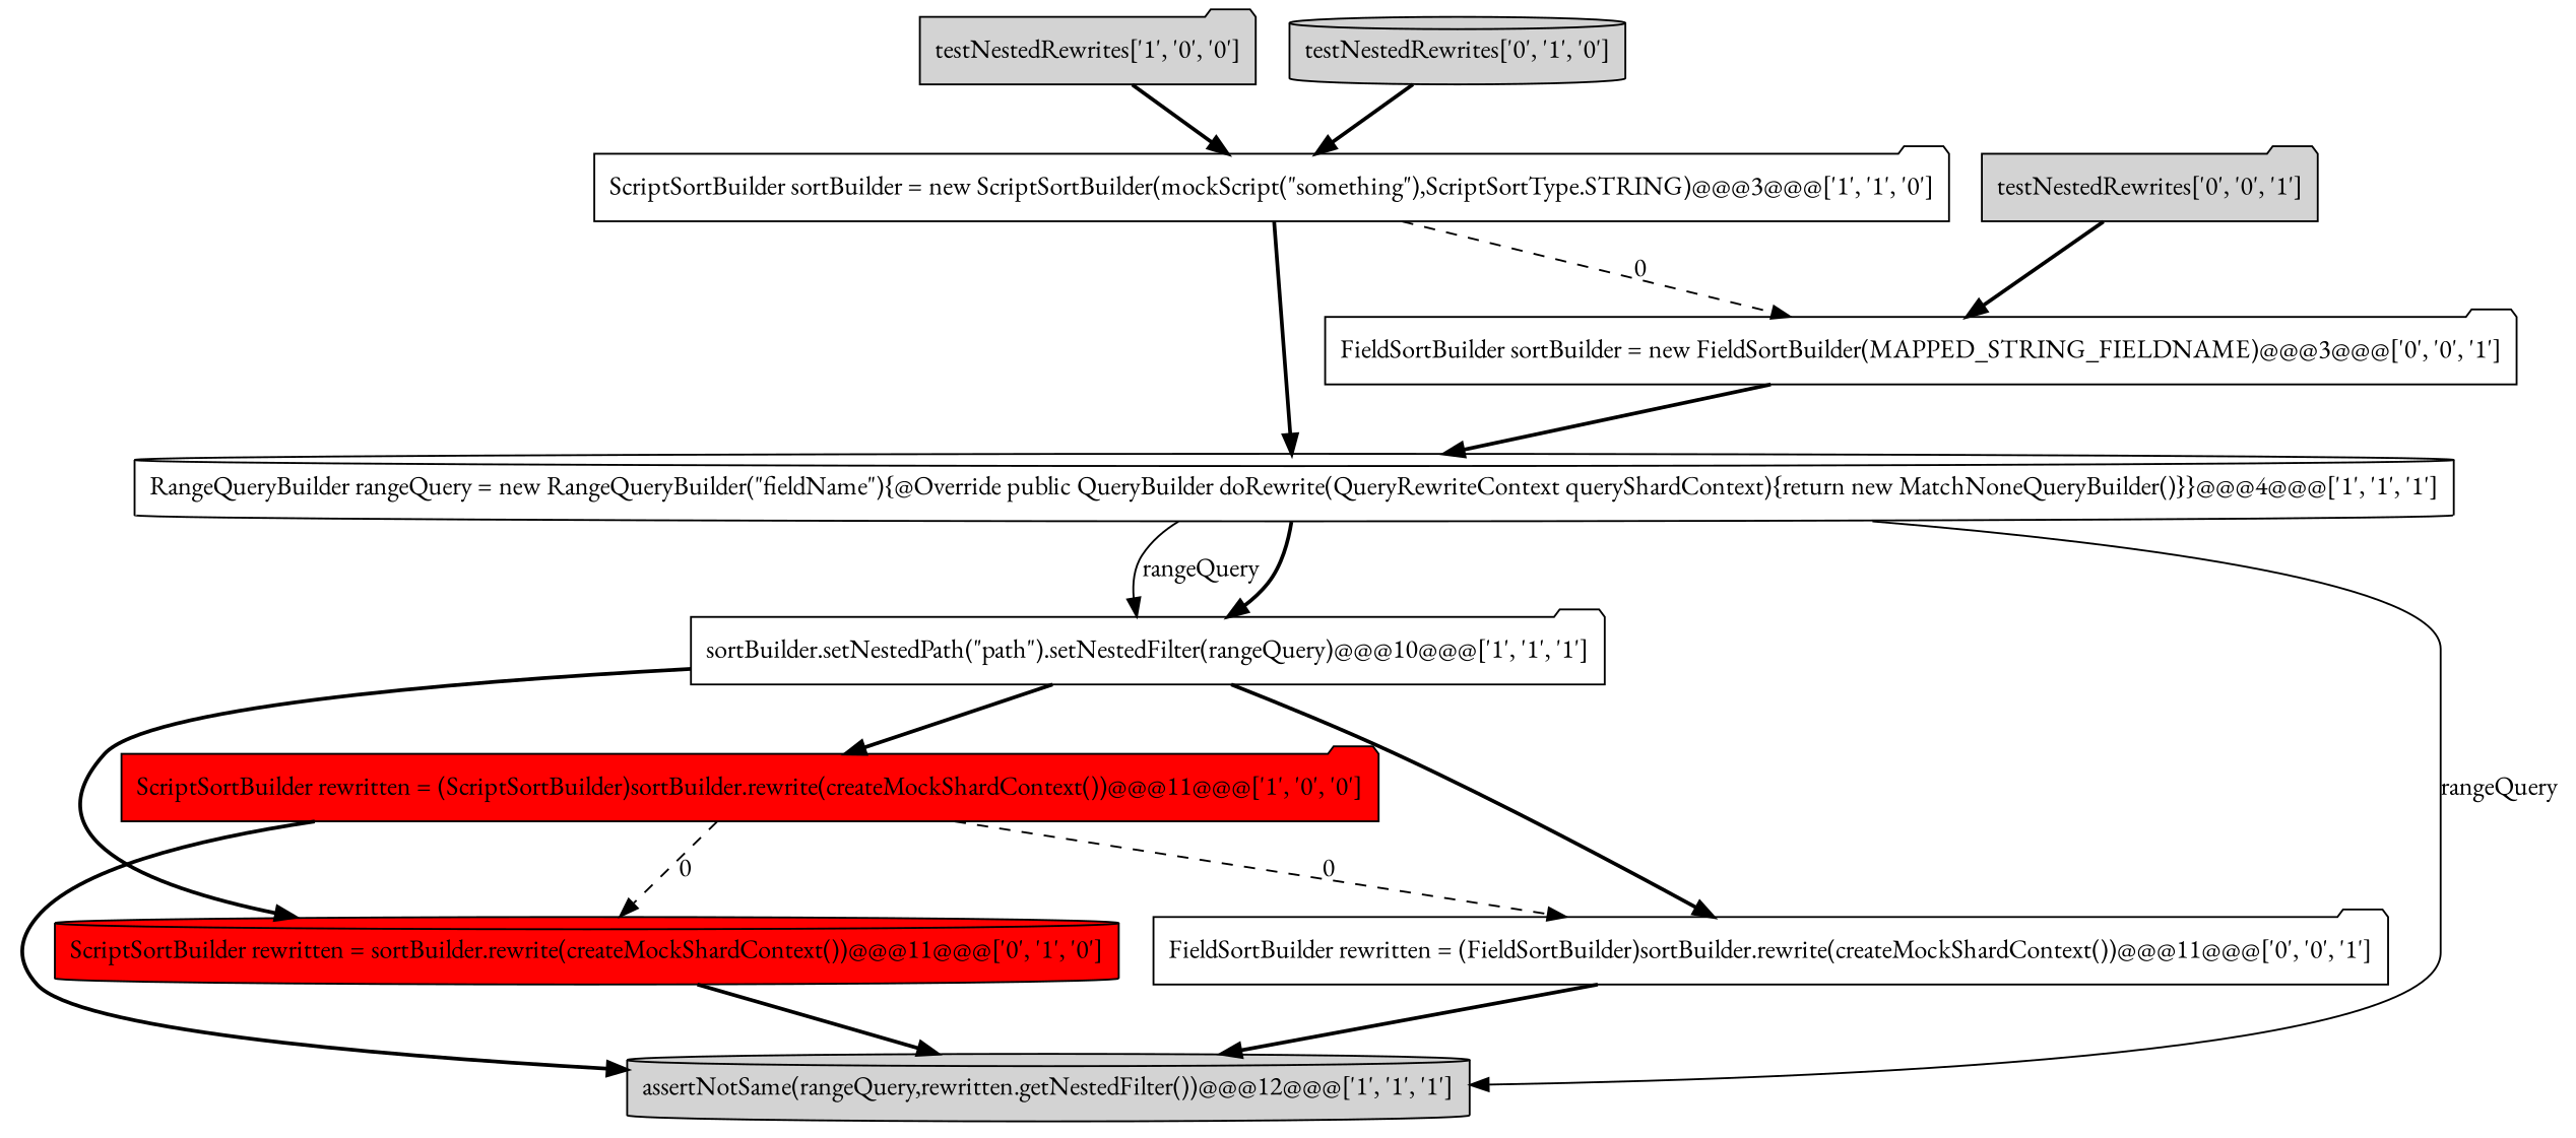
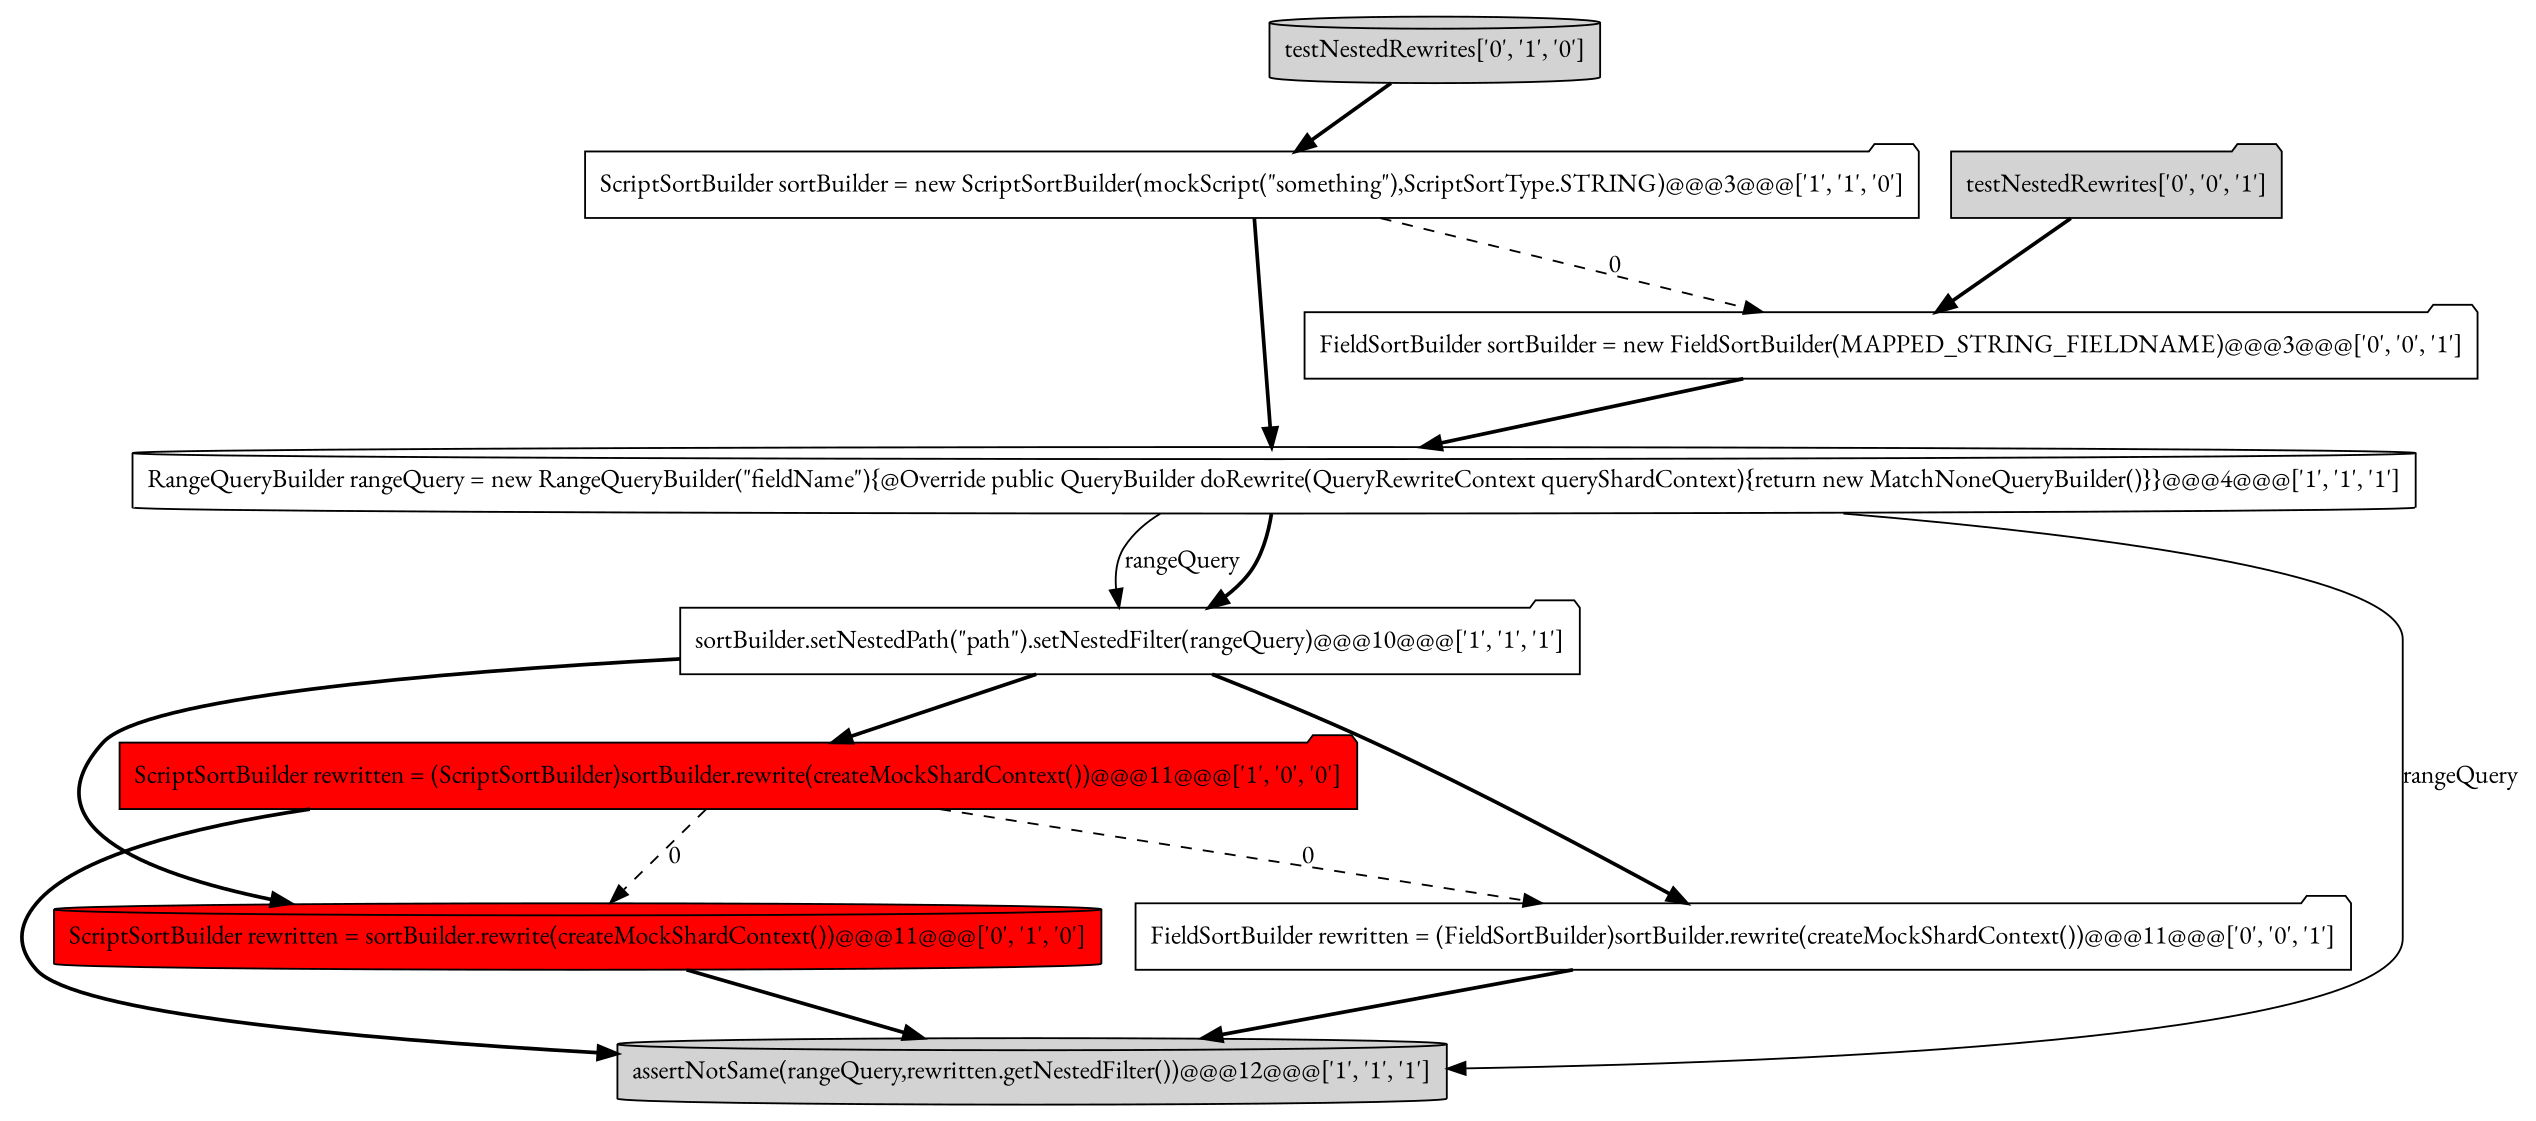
  digraph {
    fontname="EB Garamond"
    node [fillcolor=white shape=folder style=filled fontname="EB Garamond"]
    edge [style=bold fontname="EB Garamond"]
    n1 [fillcolor=red label="ScriptSortBuilder rewritten = sortBuilder.rewrite(createMockShardContext())@@@11@@@['0', '1', '0']" shape=cylinder]
    n2 [fillcolor=lightgray label="assertNotSame(rangeQuery,rewritten.getNestedFilter())@@@12@@@['1', '1', '1']" shape=cylinder]
-   n3 [fillcolor=lightgray label="testNestedRewrites['1', '0', '0']"]
    n4 [label="ScriptSortBuilder sortBuilder = new ScriptSortBuilder(mockScript(\"something\"),ScriptSortType.STRING)@@@3@@@['1', '1', '0']"]
    n5 [fillcolor=lightgray label="testNestedRewrites['0', '1', '0']" shape=cylinder]
    n6 [label="FieldSortBuilder sortBuilder = new FieldSortBuilder(MAPPED_STRING_FIELDNAME)@@@3@@@['0', '0', '1']"]
    n7 [label="RangeQueryBuilder rangeQuery = new RangeQueryBuilder(\"fieldName\"){@Override public QueryBuilder doRewrite(QueryRewriteContext queryShardContext){return new MatchNoneQueryBuilder()}}@@@4@@@['1', '1', '1']" shape=cylinder]
    n8 [fillcolor=lightgray label="testNestedRewrites['0', '0', '1']"]
    n9 [label="sortBuilder.setNestedPath(\"path\").setNestedFilter(rangeQuery)@@@10@@@['1', '1', '1']"]
    n10 [label="FieldSortBuilder rewritten = (FieldSortBuilder)sortBuilder.rewrite(createMockShardContext())@@@11@@@['0', '0', '1']"]
    n11 [fillcolor=red label="ScriptSortBuilder rewritten = (ScriptSortBuilder)sortBuilder.rewrite(createMockShardContext())@@@11@@@['1', '0', '0']"]
    n1 -> n2
-   n3 -> n4
    n4 -> n6 [label=0 style=dashed]
    n4 -> n7
    n5 -> n4
    n6 -> n7
    n7 -> n2 [label=rangeQuery style=solid]
    n7 -> n9
    n7 -> n9 [label=rangeQuery style=solid]
    n8 -> n6
    n9 -> n1
    n9 -> n10
    n9 -> n11
    n10 -> n2
    n11 -> n1 [label=0 style=dashed]
    n11 -> n2
    n11 -> n10 [label=0 style=dashed]
  }
